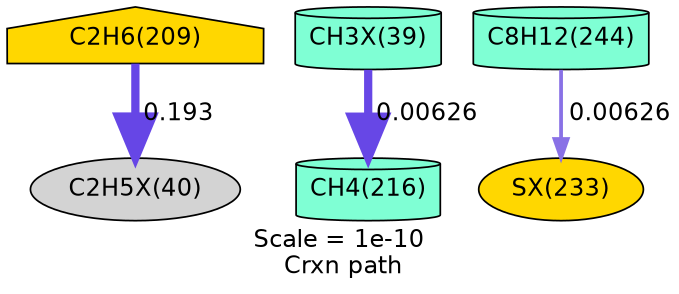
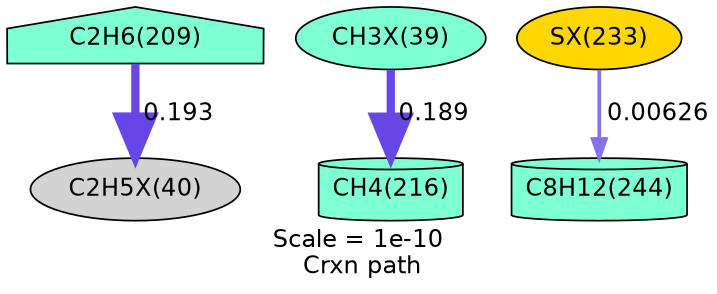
  digraph {
    fontname=Helvetica
    label="Scale = 1e-10\l Crxn path"
    node [fillcolor=aquamarine fontname=Helvetica shape=ellipse style=filled]
    edge [fontname=Helvetica]
    n1 [fillcolor=lightgrey label="C2H5X(40)"]
-   n2 [fillcolor=gold label="C2H6(209)" shape=house]
-   n3 [label="CH3X(39)" shape=cylinder]
+   n2 [label="C2H6(209)" shape=house]
+   n3 [label="CH3X(39)"]
    n4 [label="CH4(216)" shape=cylinder]
    n5 [fillcolor=gold label="SX(233)"]
    n6 [label="C8H12(244)" shape=cylinder]
    n2 -> n1 [arrowsize=2.38 color="0.7, 0.693, 0.9" label=" 0.193" style="setlinewidth(4.76)"]
-   n3 -> n4 [arrowsize=2.37 color="0.7, 0.689, 0.9" label=" 0.00626" style="setlinewidth(4.74)"]
-   n6 -> n5 [arrowsize=1.08 color="0.7, 0.506, 0.9" label=" 0.00626" style="setlinewidth(2.17)"]
+   n3 -> n4 [arrowsize=2.37 color="0.7, 0.689, 0.9" label=" 0.189" style="setlinewidth(4.74)"]
+   n5 -> n6 [arrowsize=1.08 color="0.7, 0.506, 0.9" label=" 0.00626" style="setlinewidth(2.17)"]
  }
